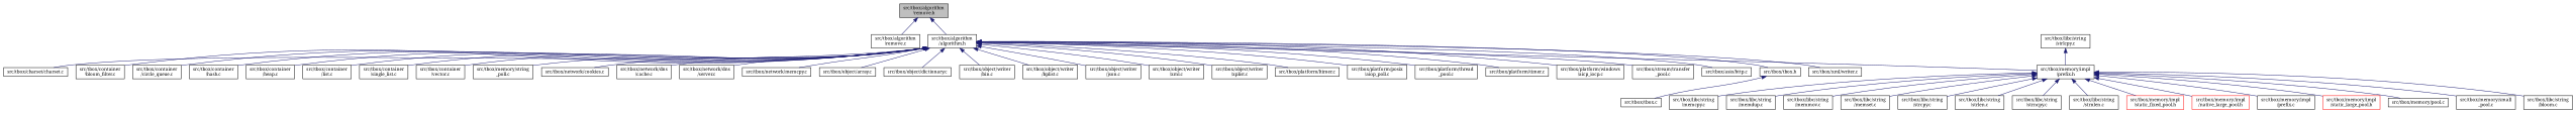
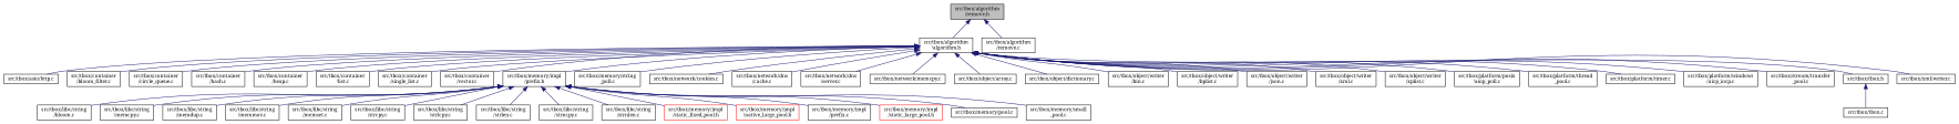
  digraph {
    fontname="Noto Serif"
    node [color=black fillcolor=white fontname="Noto Serif" fontsize=10 shape=record style=filled]
    edge [color=midnightblue dir=back fontname="Noto Serif" fontsize=10 labelfontname=CourierNew labelfontsize=10 style=solid]
    n1 [fillcolor=grey75 fontcolor=black height=0.2 label="src/tbox/algorithm\l/remove.h" width=0.4]
    n2 [height=0.2 label="src/tbox/algorithm\l/algorithm.h" width=0.4]
    n3 [height=0.2 label="src/tbox/algorithm\l/remove.c" width=0.4]
    n4 [height=0.2 label="src/tbox/asio/http.c" width=0.4]
-   n5 [height=0.2 label="src/tbox/charset/charset.c" width=0.4]
    n6 [height=0.2 label="src/tbox/container\l/bloom_filter.c" width=0.4]
    n7 [height=0.2 label="src/tbox/container\l/circle_queue.c" width=0.4]
    n8 [height=0.2 label="src/tbox/container\l/hash.c" width=0.4]
    n9 [height=0.2 label="src/tbox/container\l/heap.c" width=0.4]
    n10 [height=0.2 label="src/tbox/container\l/list.c" width=0.4]
    n11 [height=0.2 label="src/tbox/container\l/single_list.c" width=0.4]
    n12 [height=0.2 label="src/tbox/container\l/vector.c" width=0.4]
    n13 [height=0.2 label="src/tbox/memory/impl\l/prefix.h" width=0.4]
    n14 [height=0.2 label="src/tbox/memory/string\l_poll.c" width=0.4]
    n15 [height=0.2 label="src/tbox/network/cookies.c" width=0.4]
    n16 [height=0.2 label="src/tbox/network/dns\l/cache.c" width=0.4]
    n17 [height=0.2 label="src/tbox/network/dns\l/server.c" width=0.4]
    n18 [height=0.2 label="src/tbox/network/memcpy.c" width=0.4]
    n19 [height=0.2 label="src/tbox/object/array.c" width=0.4]
    n20 [height=0.2 label="src/tbox/object/dictionary.c" width=0.4]
    n21 [height=0.2 label="src/tbox/object/writer\l/bin.c" width=0.4]
    n22 [height=0.2 label="src/tbox/object/writer\l/bplist.c" width=0.4]
    n23 [height=0.2 label="src/tbox/object/writer\l/json.c" width=0.4]
    n24 [height=0.2 label="src/tbox/object/writer\l/xml.c" width=0.4]
    n25 [height=0.2 label="src/tbox/object/writer\l/xplist.c" width=0.4]
-   n26 [height=0.2 label="src/tbox/platform/ltimer.c" width=0.4]
    n27 [height=0.2 label="src/tbox/platform/posix\l/aiop_poll.c" width=0.4]
    n28 [height=0.2 label="src/tbox/platform/thread\l_pool.c" width=0.4]
    n29 [height=0.2 label="src/tbox/platform/timer.c" width=0.4]
    n30 [height=0.2 label="src/tbox/platform/windows\l/aicp_iocp.c" width=0.4]
    n31 [height=0.2 label="src/tbox/stream/transfer\l_pool.c" width=0.4]
    n32 [height=0.2 label="src/tbox/tbox.h" width=0.4]
    n33 [height=0.2 label="src/tbox/xml/writer.c" width=0.4]
    n34 [height=0.2 label="src/tbox/libc/string\l/bloom.c" width=0.4]
    n35 [height=0.2 label="src/tbox/libc/string\l/memcpy.c" width=0.4]
    n36 [height=0.2 label="src/tbox/libc/string\l/memdup.c" width=0.4]
    n37 [height=0.2 label="src/tbox/libc/string\l/memmov.c" width=0.4]
    n38 [height=0.2 label="src/tbox/libc/string\l/memset.c" width=0.4]
    n39 [height=0.2 label="src/tbox/libc/string\l/strcpy.c" width=0.4]
    n40 [height=0.2 label="src/tbox/libc/string\l/strlcpy.c" width=0.4]
    n41 [height=0.2 label="src/tbox/libc/string\l/strlen.c" width=0.4]
    n42 [height=0.2 label="src/tbox/libc/string\l/strncpy.c" width=0.4]
    n43 [height=0.2 label="src/tbox/libc/string\l/strnlen.c" width=0.4]
    n44 [color=red height=0.2 label="src/tbox/memory/impl\l/static_fixed_pool.h" width=0.4]
    n45 [color=red height=0.2 label="src/tbox/memory/impl\l/native_large_pool.h" width=0.4]
    n46 [height=0.2 label="src/tbox/memory/impl\l/prefix.c" width=0.4]
    n47 [color=red height=0.2 label="src/tbox/memory/impl\l/static_large_pool.h" width=0.4]
    n48 [height=0.2 label="src/tbox/memory/pool.c" width=0.4]
    n49 [height=0.2 label="src/tbox/memory/small\l_pool.c" width=0.4]
    n50 [height=0.2 label="src/tbox/tbox.c" width=0.4]
    n1 -> n2
    n1 -> n3
    n2 -> n4
-   n2 -> n5
    n2 -> n6
    n2 -> n7
    n2 -> n8
    n2 -> n9
    n2 -> n10
    n2 -> n11
    n2 -> n12
    n2 -> n13
    n2 -> n14
    n2 -> n15
    n2 -> n16
    n2 -> n17
    n2 -> n18
    n2 -> n19
    n2 -> n20
    n2 -> n21
    n2 -> n22
    n2 -> n23
    n2 -> n24
    n2 -> n25
-   n2 -> n26
    n2 -> n27
    n2 -> n28
    n2 -> n29
    n2 -> n30
    n2 -> n31
    n2 -> n32
    n2 -> n33
    n13 -> n34
    n13 -> n35
    n13 -> n36
    n13 -> n37
    n13 -> n38
    n13 -> n39
-   n40 -> n13
+   n13 -> n40
    n13 -> n41
    n13 -> n42
    n13 -> n43
    n13 -> n44
    n13 -> n45
    n13 -> n46
    n13 -> n47
    n13 -> n48
    n13 -> n49
    n32 -> n50
  }
